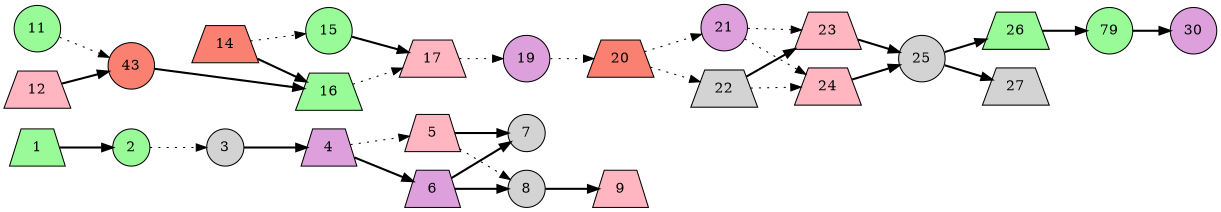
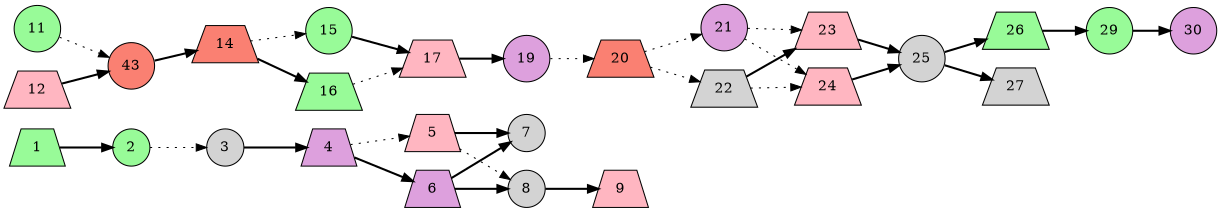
  digraph {
    rankdir=LR
    node [alpha=0.07 fillcolor=palegreen shape=trapezium style=filled]
    edge [style=bold]
    1 [expect_size=30146560]
    2 [alpha=0.05 expect_size=24946688 shape=circle]
    3 [alpha=0.10 expect_size=9015296 fillcolor=lightgrey shape=circle]
    4 [alpha=0.16 expect_size=47366144 fillcolor=plum]
    5 [alpha=0.11 expect_size=47765504 fillcolor=lightpink]
    6 [alpha=0.20 expect_size=25688064 fillcolor=plum]
    7 [expect_size=52379648 fillcolor=lightgrey shape=circle]
    8 [alpha=0.17 expect_size=41444352 fillcolor=lightgrey shape=circle]
    9 [alpha=0.16 expect_size=43678720 fillcolor=lightpink]
    11 [alpha=0.04 expect_size=50683904 shape=circle]
    n11 [alpha=0.02 expect_size=31879168 fillcolor=salmon label=43 shape=circle]
    12 [alpha=0.18 expect_size=21029888 fillcolor=lightpink]
    14 [alpha=0.12 expect_size=7759872 fillcolor=salmon]
    15 [alpha=0.03 expect_size=45199360 shape=circle]
    16 [alpha=0.15 expect_size=24520704]
    17 [alpha=0.09 expect_size=23781376 fillcolor=lightpink]
    19 [alpha=0.10 expect_size=31775744 fillcolor=plum shape=circle]
    20 [alpha=0.08 expect_size=22569984 fillcolor=salmon]
    21 [alpha=0.17 expect_size=9440256 fillcolor=plum shape=circle]
    22 [alpha=0.14 expect_size=19287040 fillcolor=lightgrey]
    23 [alpha=0.12 expect_size=14596096 fillcolor=lightpink]
    24 [alpha=0.08 expect_size=18603008 fillcolor=lightpink]
    25 [alpha=0.03 expect_size=47037440 fillcolor=lightgrey shape=circle]
    26 [alpha=0.06 expect_size=7435264]
    27 [alpha=0.09 expect_size=43750400 fillcolor=lightgrey]
-   29 [alpha=0.01 expect_size=28093440 shape=circle label=79]
+   29 [alpha=0.01 expect_size=28093440 shape=circle]
    30 [alpha=0.01 expect_size=5539840 fillcolor=plum shape=circle]
    1 -> 2
    2 -> 3 [style=dotted]
    3 -> 4
    4 -> 5 [style=dotted]
    4 -> 6
    5 -> 7
    5 -> 8 [style=dotted]
    6 -> 7
    6 -> 8
    8 -> 9
    11 -> n11 [style=dotted]
-   n11 -> 16
+   n11 -> 14
    12 -> n11
    14 -> 15 [style=dotted]
    14 -> 16
    15 -> 17
    16 -> 17 [style=dotted]
-   17 -> 19 [style=dotted]
+   17 -> 19
    19 -> 20 [style=dotted]
    20 -> 21 [style=dotted]
    20 -> 22 [style=dotted]
    21 -> 23 [style=dotted]
    21 -> 24 [style=dotted]
    22 -> 23
    22 -> 24 [style=dotted]
    23 -> 25
    24 -> 25
    25 -> 26
    25 -> 27
    26 -> 29
    29 -> 30
  }
